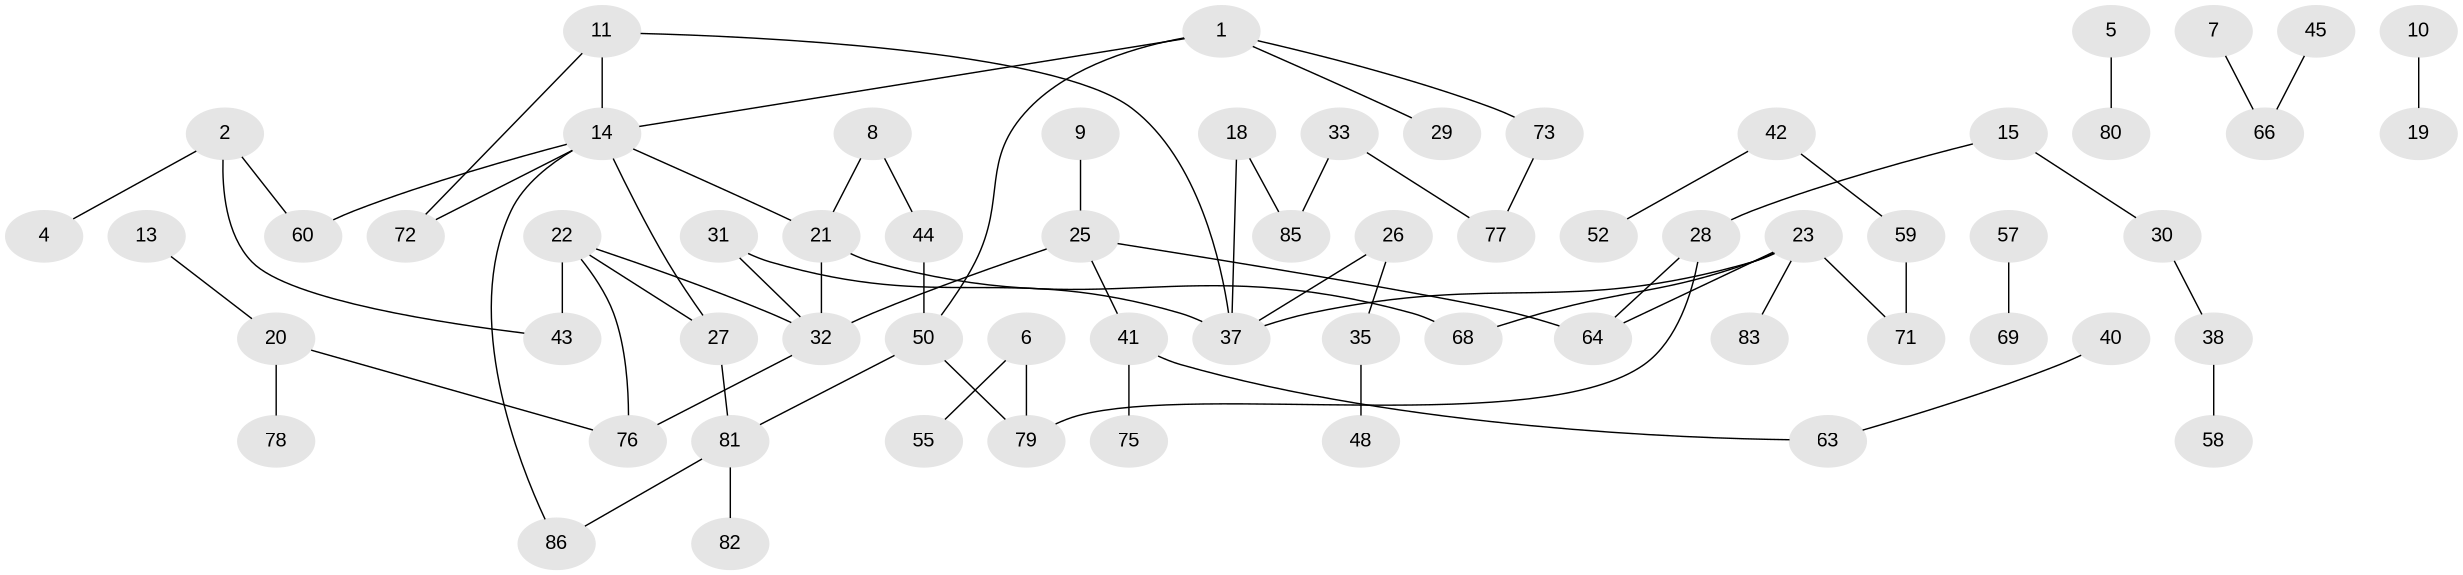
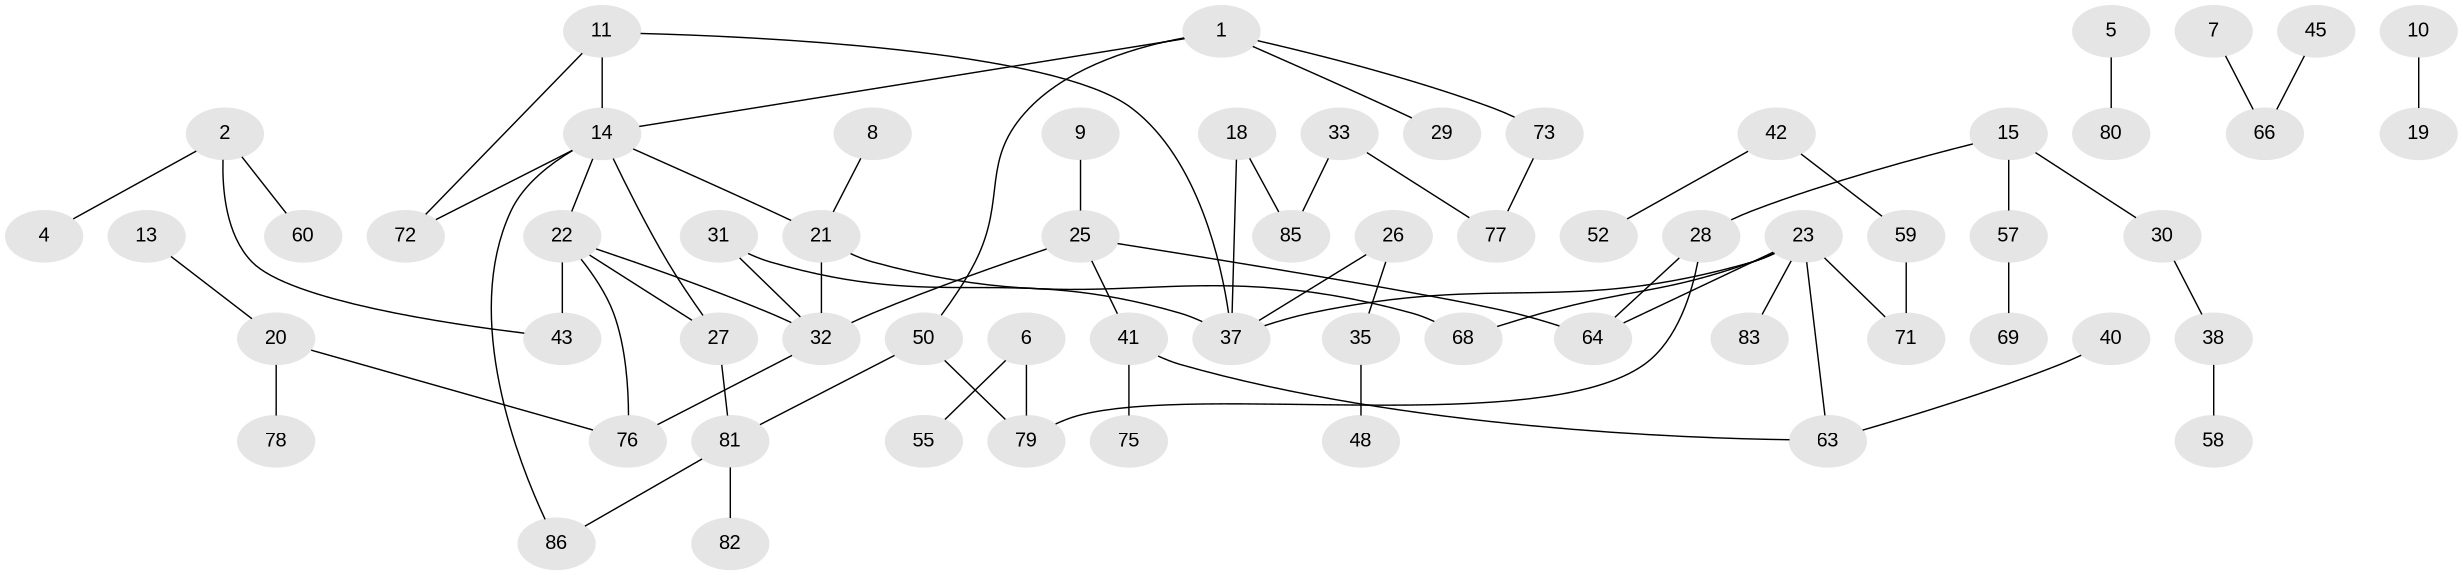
  graph {
    fontname="Liberation Sans"
    node [color=gray90 fontname="Liberation Sans" style=filled]
    edge [fontname="Liberation Sans" weight=1.0]
    1
    14
    29
    50
    73
    60
    21
    72
    27
    86
    81
    79
    77
    2
    4
    43
    82
    5
    80
    6
    55
    7
    66
    8
-   44
    32
    68
    9
    25
    64
    41
    45
    10
    19
    11
    37
    13
    20
    76
    78
    15
    28
    30
    57
    38
    69
    18
    85
    22
    23
    63
    71
    83
    75
    26
    35
    48
    58
    31
    33
    40
    42
    52
    59
    1 -- 14
    1 -- 29
    1 -- 50
    1 -- 73
-   14 -- 60
+   14 -- 22
    14 -- 21 [weight=2.0]
    14 -- 72
    14 -- 27
    14 -- 86
    50 -- 81
    50 -- 79
    73 -- 77
    21 -- 32
    21 -- 68 [weight=2.0]
    27 -- 81
    81 -- 86
    81 -- 82
    2 -- 60
    2 -- 4
    2 -- 43
    5 -- 80
    6 -- 79
    6 -- 55
    7 -- 66
    8 -- 21
-   8 -- 44
-   44 -- 50
    32 -- 76
    9 -- 25
    25 -- 32
    25 -- 64
    25 -- 41
    41 -- 63
    41 -- 75
    45 -- 66
    10 -- 19
    11 -- 14
    11 -- 72
    11 -- 37
    13 -- 20
    20 -- 76
    20 -- 78
    15 -- 28
    15 -- 30
+   15 -- 57
    28 -- 79
    28 -- 64
    30 -- 38
    57 -- 69
    38 -- 58
    18 -- 37
    18 -- 85
    22 -- 27
    22 -- 43
    22 -- 32
    22 -- 76
    23 -- 68
    23 -- 64
    23 -- 37
+   23 -- 63
    23 -- 71
    23 -- 83 [weight=2.0]
    26 -- 37
    26 -- 35
    35 -- 48
    31 -- 32
    31 -- 37
    33 -- 77
    33 -- 85
    40 -- 63
    42 -- 52
    42 -- 59
    59 -- 71
  }
